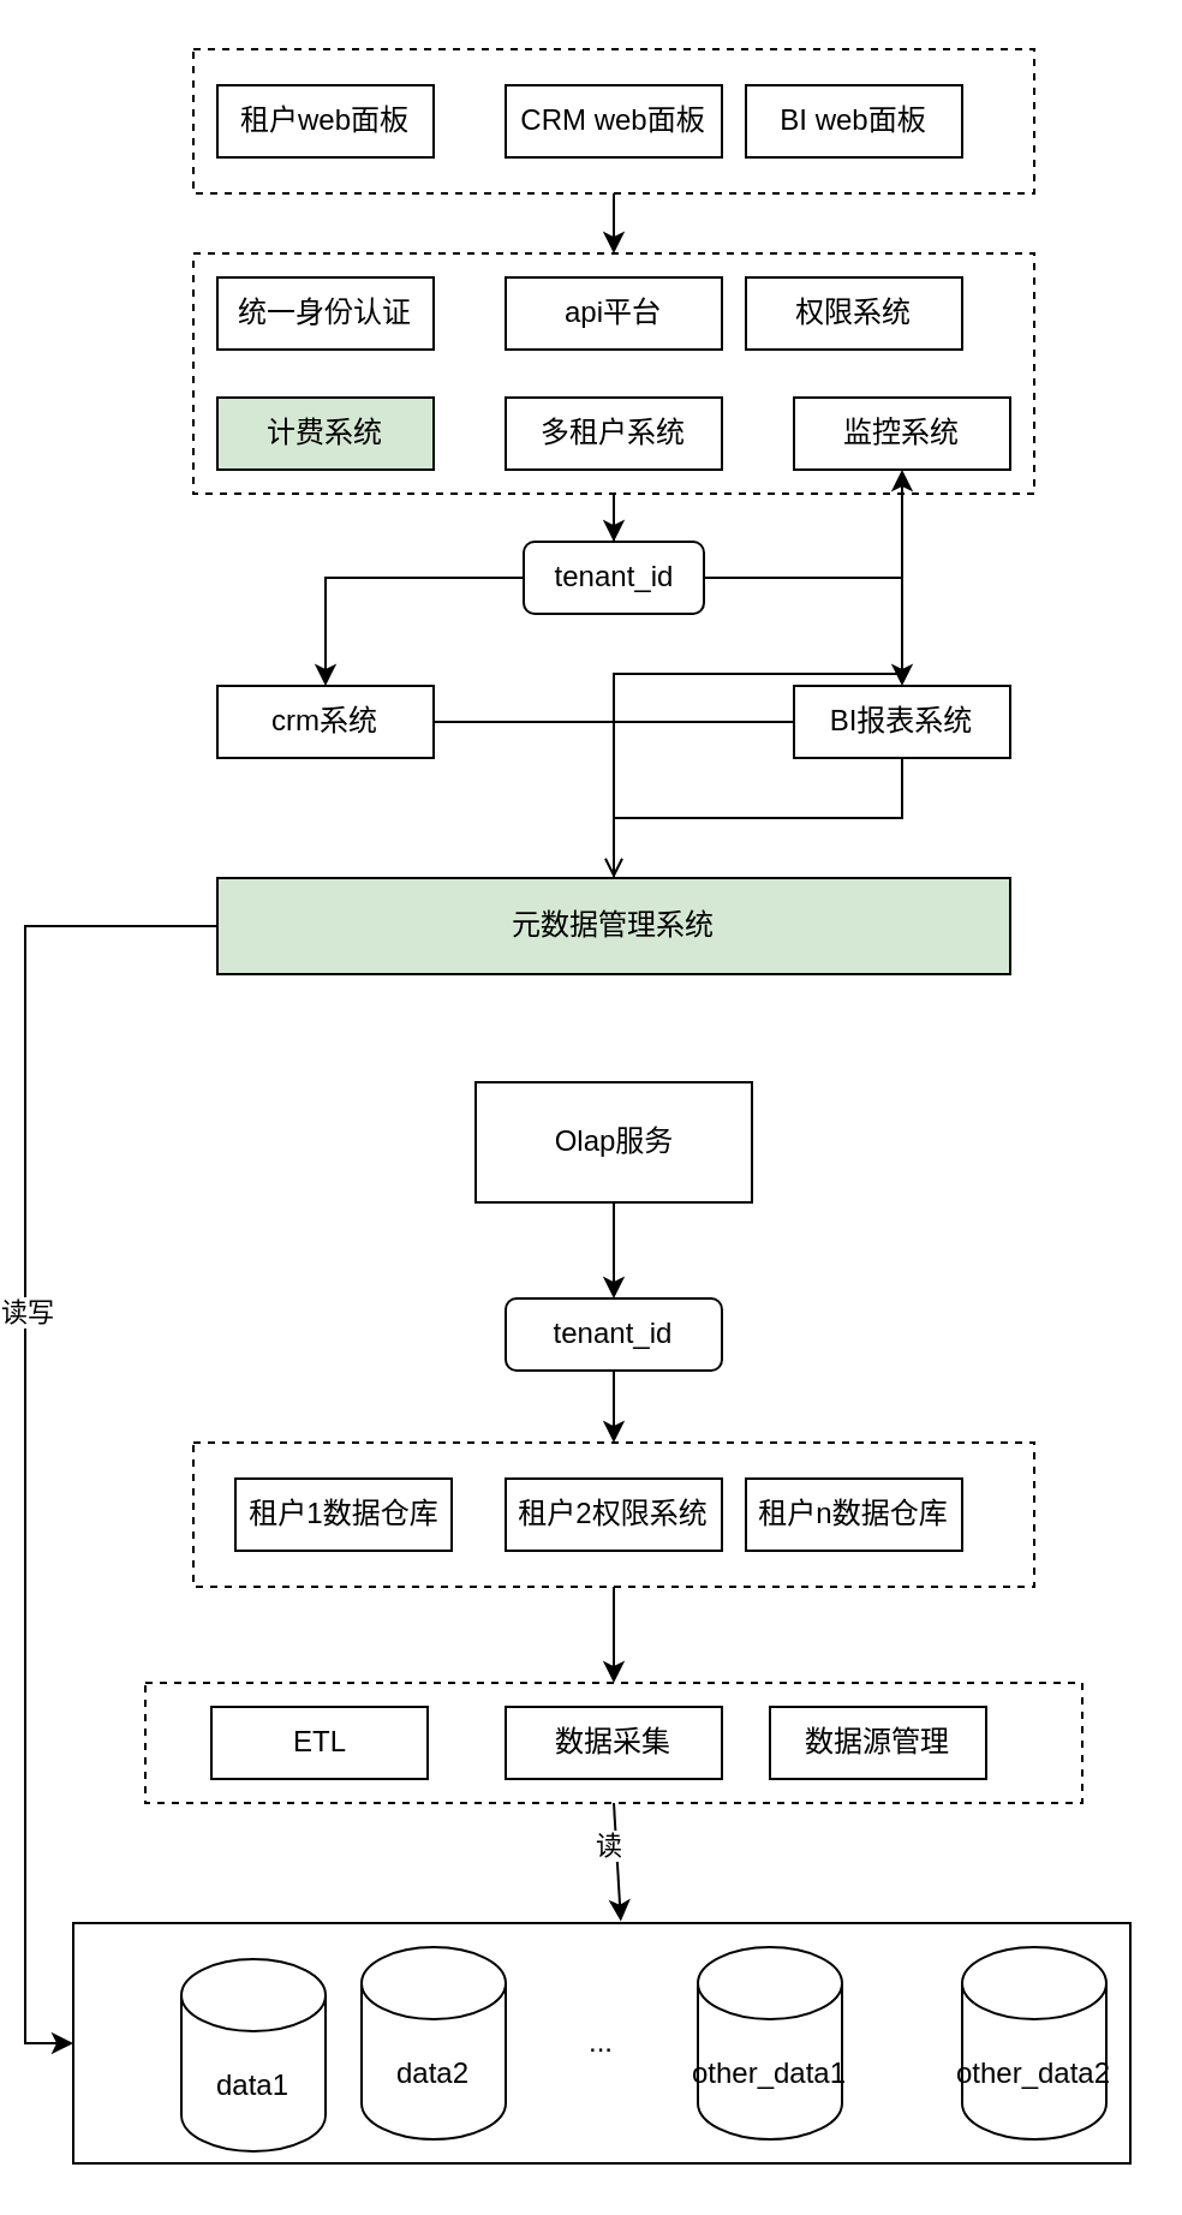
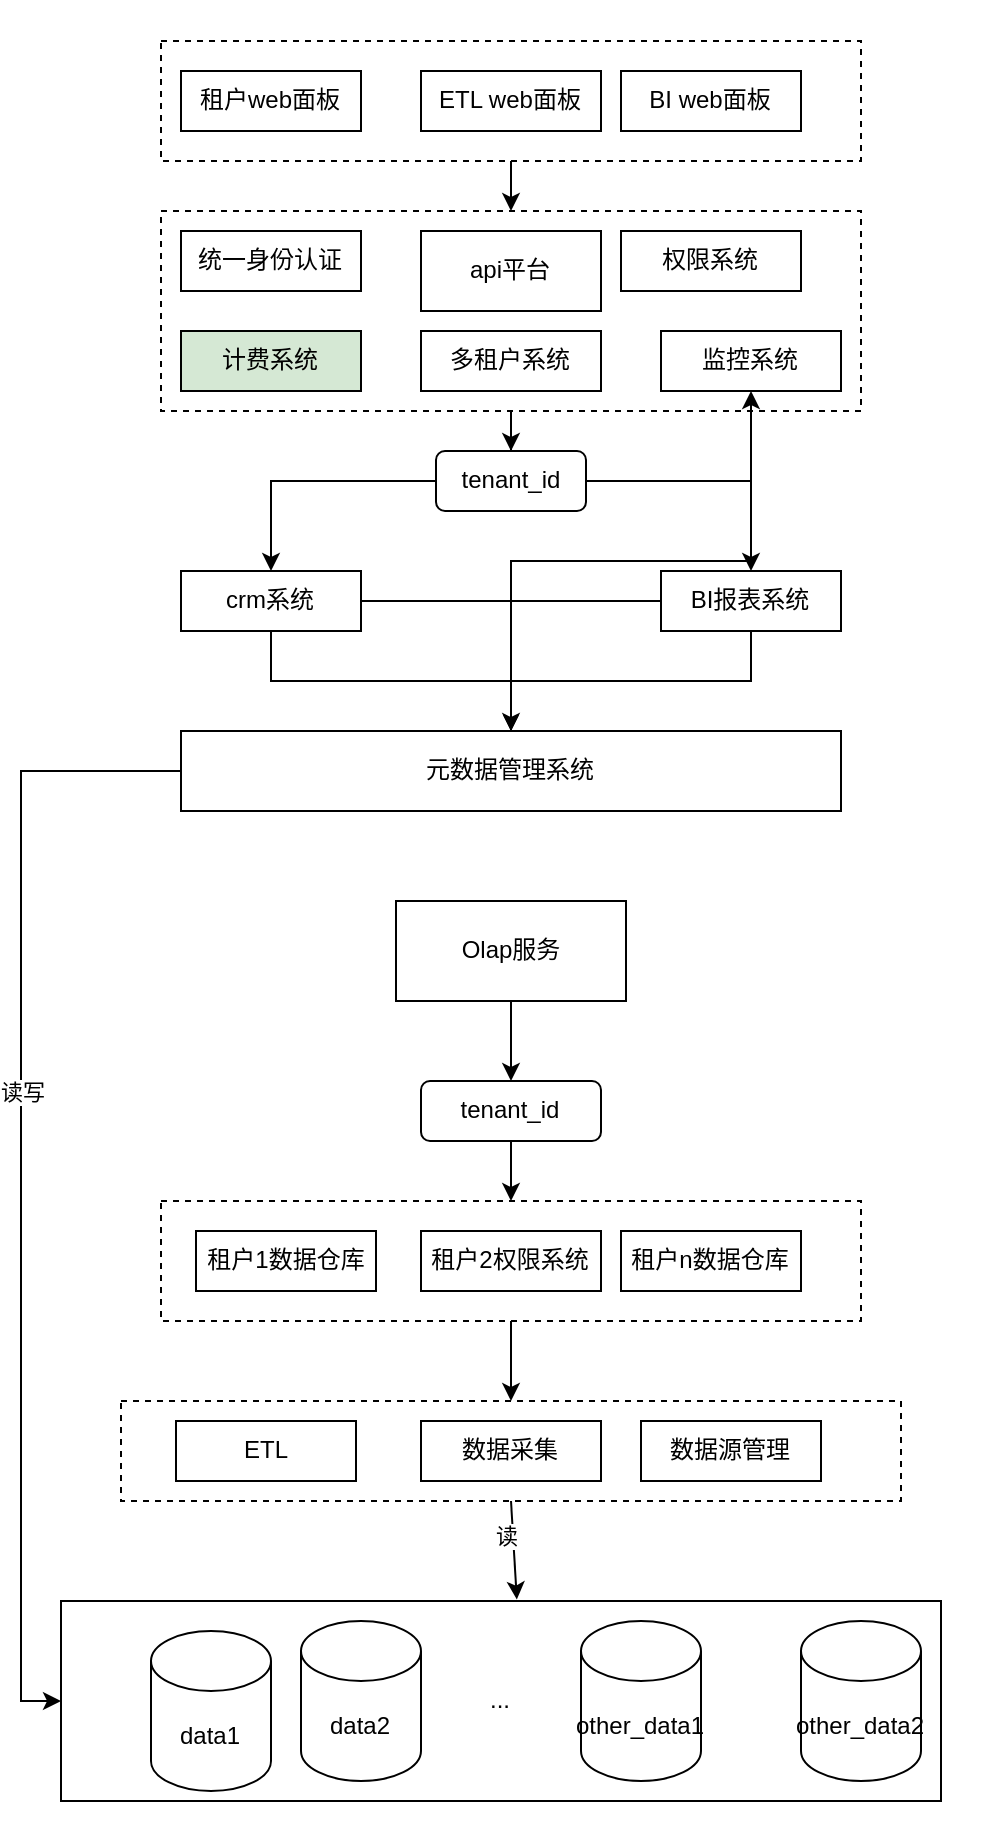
  <mxCell id="0" />
  <mxCell id="1" parent="0" />
  <mxCell id="2" style="edgeStyle=orthogonalEdgeStyle;rounded=0;orthogonalLoop=1;jettySize=auto;html=1;exitX=0.5;exitY=1;exitDx=0;exitDy=0;entryX=0.5;entryY=0;entryDx=0;entryDy=0;" edge="1" parent="1" source="3" target="4"><mxGeometry relative="1" as="geometry" /></mxCell>
  <mxCell id="3" value="" style="rounded=0;whiteSpace=wrap;html=1;dashed=1;" vertex="1" parent="1"><mxGeometry x="70" y="600" width="350" height="60" as="geometry" /></mxCell>
  <mxCell id="4" value="" style="rounded=0;whiteSpace=wrap;html=1;dashed=1;" vertex="1" parent="1"><mxGeometry x="50" y="700" width="390" height="50" as="geometry" /></mxCell>
  <mxCell id="5" value="..." style="rounded=0;whiteSpace=wrap;html=1;" vertex="1" parent="1"><mxGeometry x="20" y="800" width="440" height="100" as="geometry" /></mxCell>
  <mxCell id="6" value="" style="edgeStyle=orthogonalEdgeStyle;rounded=0;orthogonalLoop=1;jettySize=auto;html=1;entryX=0.5;entryY=0;entryDx=0;entryDy=0;" edge="1" parent="1" source="7" target="9"><mxGeometry relative="1" as="geometry" /></mxCell>
  <mxCell id="7" value="" style="rounded=0;whiteSpace=wrap;html=1;dashed=1;" vertex="1" parent="1"><mxGeometry x="70" y="20" width="350" height="60" as="geometry" /></mxCell>
  <mxCell id="8" value="" style="edgeStyle=orthogonalEdgeStyle;rounded=0;orthogonalLoop=1;jettySize=auto;html=1;" edge="1" parent="1" source="9" target="27"><mxGeometry relative="1" as="geometry" /></mxCell>
  <mxCell id="9" value="" style="rounded=0;whiteSpace=wrap;html=1;dashed=1;" vertex="1" parent="1"><mxGeometry x="70" y="105" width="350" height="100" as="geometry" /></mxCell>
  <mxCell id="10" value="权限系统" style="rounded=0;whiteSpace=wrap;html=1;" vertex="1" parent="1"><mxGeometry x="300" y="115" width="90" height="30" as="geometry" /></mxCell>
  <mxCell id="11" value="多租户系统" style="rounded=0;whiteSpace=wrap;html=1;" vertex="1" parent="1"><mxGeometry x="200" y="165" width="90" height="30" as="geometry" /></mxCell>
- <mxCell id="12" value="api平台" style="rounded=0;whiteSpace=wrap;html=1;" vertex="1" parent="1"><mxGeometry x="200" y="115" width="90" height="30" as="geometry" /></mxCell>
+ <mxCell id="12" value="api平台" style="rounded=0;whiteSpace=wrap;html=1;" vertex="1" parent="1"><mxGeometry x="200" y="115" width="90" height="40" as="geometry" /></mxCell>
  <mxCell id="13" value="" style="edgeStyle=orthogonalEdgeStyle;rounded=0;orthogonalLoop=1;jettySize=auto;html=1;endArrow=open;" edge="1" parent="1" source="14" target="31"><mxGeometry relative="1" as="geometry" /></mxCell>
  <mxCell id="14" value="BI报表系统" style="rounded=0;whiteSpace=wrap;html=1;" vertex="1" parent="1"><mxGeometry x="320" y="285" width="90" height="30" as="geometry" /></mxCell>
  <mxCell id="15" value="ETL" style="rounded=0;whiteSpace=wrap;html=1;" vertex="1" parent="1"><mxGeometry x="77.5" y="710" width="90" height="30" as="geometry" /></mxCell>
+ <mxCell id="16" value="" style="edgeStyle=orthogonalEdgeStyle;rounded=0;orthogonalLoop=1;jettySize=auto;html=1;" edge="1" parent="1" source="17" target="31"><mxGeometry relative="1" as="geometry" /></mxCell>
  <mxCell id="17" value="crm系统" style="rounded=0;whiteSpace=wrap;html=1;" vertex="1" parent="1"><mxGeometry x="80" y="285" width="90" height="30" as="geometry" /></mxCell>
  <mxCell id="18" value="租户web面板" style="rounded=0;whiteSpace=wrap;html=1;" vertex="1" parent="1"><mxGeometry x="80" y="35" width="90" height="30" as="geometry" /></mxCell>
  <mxCell id="19" value="BI web面板" style="rounded=0;whiteSpace=wrap;html=1;" vertex="1" parent="1"><mxGeometry x="300" y="35" width="90" height="30" as="geometry" /></mxCell>
- <mxCell id="20" value="CRM web面板" style="rounded=0;whiteSpace=wrap;html=1;" vertex="1" parent="1"><mxGeometry x="200" y="35" width="90" height="30" as="geometry" /></mxCell>
+ <mxCell id="20" value="ETL web面板" style="rounded=0;whiteSpace=wrap;html=1;" vertex="1" parent="1"><mxGeometry x="200" y="35" width="90" height="30" as="geometry" /></mxCell>
  <mxCell id="21" value="统一身份认证" style="rounded=0;whiteSpace=wrap;html=1;" vertex="1" parent="1"><mxGeometry x="80" y="115" width="90" height="30" as="geometry" /></mxCell>
  <mxCell id="22" value="数据采集" style="rounded=0;whiteSpace=wrap;html=1;" vertex="1" parent="1"><mxGeometry x="200" y="710" width="90" height="30" as="geometry" /></mxCell>
  <mxCell id="23" value="计费系统" style="rounded=0;whiteSpace=wrap;html=1;fillColor=#d5e8d4;" vertex="1" parent="1"><mxGeometry x="80" y="165" width="90" height="30" as="geometry" /></mxCell>
  <mxCell id="24" value="监控系统" style="rounded=0;whiteSpace=wrap;html=1;" vertex="1" parent="1"><mxGeometry x="320" y="165" width="90" height="30" as="geometry" /></mxCell>
  <mxCell id="25" style="edgeStyle=orthogonalEdgeStyle;rounded=0;orthogonalLoop=1;jettySize=auto;html=1;" edge="1" parent="1" source="27" target="17"><mxGeometry relative="1" as="geometry" /></mxCell>
  <mxCell id="26" style="edgeStyle=orthogonalEdgeStyle;rounded=0;orthogonalLoop=1;jettySize=auto;html=1;" edge="1" parent="1" source="27" target="14"><mxGeometry relative="1" as="geometry" /></mxCell>
  <mxCell id="27" value="tenant_id" style="rounded=1;whiteSpace=wrap;html=1;" vertex="1" parent="1"><mxGeometry x="207.5" y="225" width="75" height="30" as="geometry" /></mxCell>
  <mxCell id="28" value="" style="edgeStyle=orthogonalEdgeStyle;rounded=0;orthogonalLoop=1;jettySize=auto;html=1;" edge="1" parent="1" source="31" target="24"><mxGeometry relative="1" as="geometry" /></mxCell>
  <mxCell id="29" style="edgeStyle=orthogonalEdgeStyle;rounded=0;orthogonalLoop=1;jettySize=auto;html=1;entryX=0;entryY=0.5;entryDx=0;entryDy=0;exitX=0;exitY=0.5;exitDx=0;exitDy=0;" edge="1" parent="1" source="31" target="5"><mxGeometry relative="1" as="geometry"><mxPoint x="-30" y="750" as="targetPoint" /></mxGeometry></mxCell>
  <mxCell id="30" value="读写" style="edgeLabel;html=1;align=center;verticalAlign=middle;resizable=0;points=[];" vertex="1" connectable="0" parent="29"><mxGeometry x="-0.152" relative="1" as="geometry"><mxPoint as="offset" /></mxGeometry></mxCell>
- <mxCell id="31" value="元数据管理系统" style="rounded=0;whiteSpace=wrap;html=1;fillColor=#d5e8d4;" vertex="1" parent="1"><mxGeometry x="80" y="365" width="330" height="40" as="geometry" /></mxCell>
+ <mxCell id="31" value="元数据管理系统" style="rounded=0;whiteSpace=wrap;html=1;" vertex="1" parent="1"><mxGeometry x="80" y="365" width="330" height="40" as="geometry" /></mxCell>
  <mxCell id="32" value="data1" style="shape=cylinder3;whiteSpace=wrap;html=1;boundedLbl=1;backgroundOutline=1;size=15;" vertex="1" parent="1"><mxGeometry x="65" y="815" width="60" height="80" as="geometry" /></mxCell>
  <mxCell id="33" value="data2" style="shape=cylinder3;whiteSpace=wrap;html=1;boundedLbl=1;backgroundOutline=1;size=15;" vertex="1" parent="1"><mxGeometry x="140" y="810" width="60" height="80" as="geometry" /></mxCell>
  <mxCell id="34" value="other_data1" style="shape=cylinder3;whiteSpace=wrap;html=1;boundedLbl=1;backgroundOutline=1;size=15;" vertex="1" parent="1"><mxGeometry x="280" y="810" width="60" height="80" as="geometry" /></mxCell>
  <mxCell id="35" value="other_data2" style="shape=cylinder3;whiteSpace=wrap;html=1;boundedLbl=1;backgroundOutline=1;size=15;" vertex="1" parent="1"><mxGeometry x="390" y="810" width="60" height="80" as="geometry" /></mxCell>
  <mxCell id="36" style="rounded=0;orthogonalLoop=1;jettySize=auto;html=1;exitX=0.5;exitY=1;exitDx=0;exitDy=0;entryX=0.518;entryY=-0.007;entryDx=0;entryDy=0;entryPerimeter=0;" edge="1" parent="1" source="4" target="5"><mxGeometry relative="1" as="geometry"><mxPoint x="240" y="800" as="targetPoint" /></mxGeometry></mxCell>
  <mxCell id="37" value="读" style="edgeLabel;html=1;align=center;verticalAlign=middle;resizable=0;points=[];" vertex="1" connectable="0" parent="36"><mxGeometry x="-0.311" y="-4" relative="1" as="geometry"><mxPoint as="offset" /></mxGeometry></mxCell>
  <mxCell id="38" value="数据源管理" style="rounded=0;whiteSpace=wrap;html=1;" vertex="1" parent="1"><mxGeometry x="310" y="710" width="90" height="30" as="geometry" /></mxCell>
  <mxCell id="39" value="" style="edgeStyle=orthogonalEdgeStyle;rounded=0;orthogonalLoop=1;jettySize=auto;html=1;entryX=0.5;entryY=0;entryDx=0;entryDy=0;" edge="1" parent="1" source="40" target="3"><mxGeometry relative="1" as="geometry"><mxPoint x="245" y="600" as="targetPoint" /></mxGeometry></mxCell>
  <mxCell id="40" value="tenant_id" style="rounded=1;whiteSpace=wrap;html=1;" vertex="1" parent="1"><mxGeometry x="200" y="540" width="90" height="30" as="geometry" /></mxCell>
  <mxCell id="41" value="租户1数据仓库" style="rounded=0;whiteSpace=wrap;html=1;" vertex="1" parent="1"><mxGeometry x="87.5" y="615" width="90" height="30" as="geometry" /></mxCell>
  <mxCell id="42" value="租户2权限系统" style="rounded=0;whiteSpace=wrap;html=1;" vertex="1" parent="1"><mxGeometry x="200" y="615" width="90" height="30" as="geometry" /></mxCell>
  <mxCell id="43" value="租户n数据仓库" style="rounded=0;whiteSpace=wrap;html=1;" vertex="1" parent="1"><mxGeometry x="300" y="615" width="90" height="30" as="geometry" /></mxCell>
  <mxCell id="44" value="" style="edgeStyle=orthogonalEdgeStyle;rounded=0;orthogonalLoop=1;jettySize=auto;html=1;" edge="1" parent="1" source="45" target="40"><mxGeometry relative="1" as="geometry" /></mxCell>
  <mxCell id="45" value="Olap服务" style="rounded=0;whiteSpace=wrap;html=1;" vertex="1" parent="1"><mxGeometry x="187.5" y="450" width="115" height="50" as="geometry" /></mxCell>
  <mxCell id="46" value="" style="endArrow=none;startArrow=none;html=1;rounded=0;entryX=0;entryY=0.5;entryDx=0;entryDy=0;exitX=1;exitY=0.5;exitDx=0;exitDy=0;startFill=0;" edge="1" parent="1" source="17" target="14"><mxGeometry width="50" height="50" relative="1" as="geometry"><mxPoint x="-50" y="330" as="sourcePoint" /><mxPoint x="0" y="280" as="targetPoint" /></mxGeometry></mxCell>
